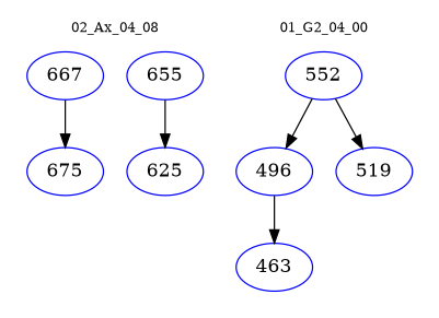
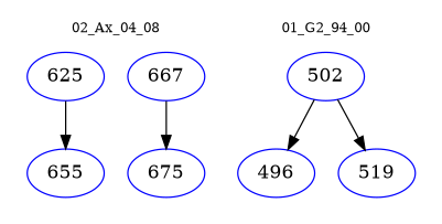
  digraph {
    node [color=blue]
    edge [color=black]
    n1 [label=655]
    n2 [label=667]
    n3 [label=625]
    n4 [label=675]
-   n5 [label=552]
+   n5 [label=502]
    n6 [label=496]
    n7 [label=519]
-   n8 [label=463]
    subgraph cluster_1 {
      color=white
      fontsize=10
      label="02_Ax_04_08"
      n1
      n2
      n3
      n4
    }
    subgraph cluster_2 {
      color=white
      fontsize=10
-     label="01_G2_04_00"
+     label="01_G2_94_00"
      n5
      n6
      n7
-     n8
    }
-   n1 -> n3
+   n3 -> n1
    n2 -> n4
    n5 -> n6
    n5 -> n7
-   n6 -> n8
  }
